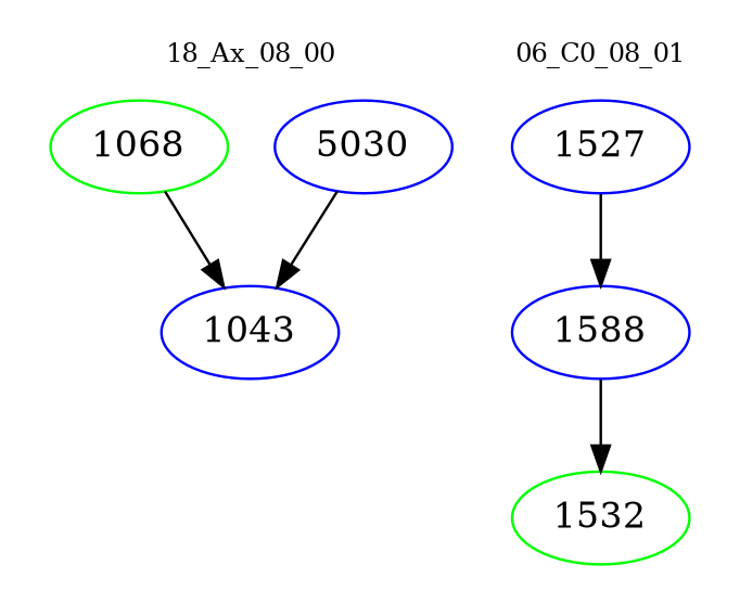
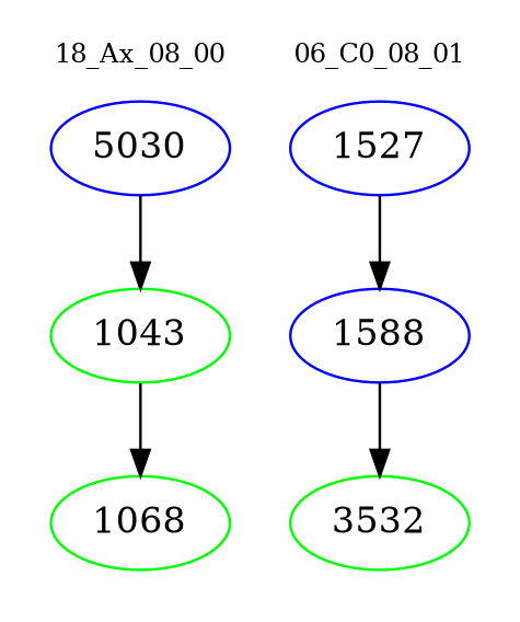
  digraph {
    node [color=blue]
    edge [color=black]
    n1 [label=5030]
-   n2 [label=1043]
+   n2 [color=green label=1043]
    n3 [color=green label=1068]
    n4 [label=1527]
    n5 [label=1588]
-   n6 [color=green label=1532]
+   n6 [color=green label=3532]
    subgraph cluster_1 {
      color=white
      fontsize=10
      label="18_Ax_08_00"
      n1
      n2
      n3
    }
    subgraph cluster_2 {
      color=white
      fontsize=10
      label="06_C0_08_01"
      n4
      n5
      n6
    }
    n1 -> n2
-   n3 -> n2
+   n2 -> n3
    n4 -> n5
    n5 -> n6
  }
